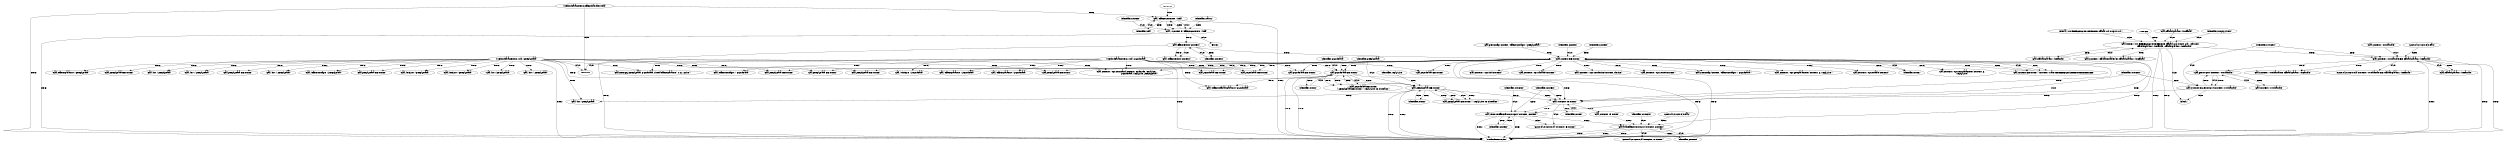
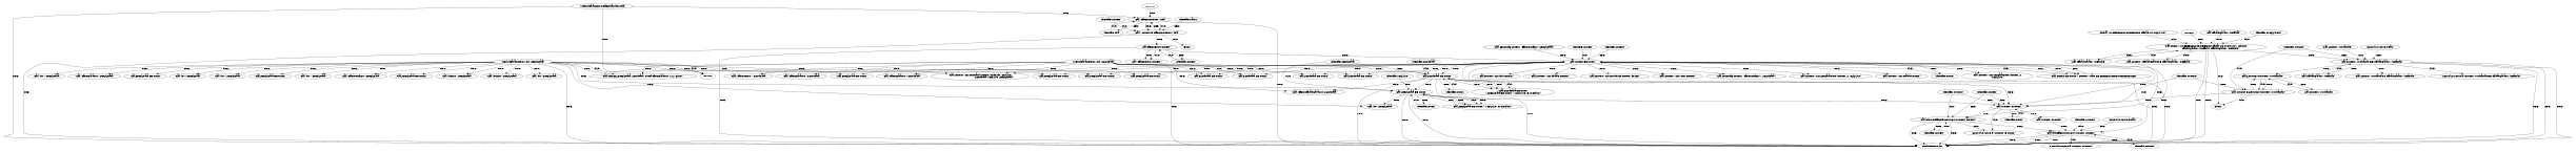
  digraph {
    edge [arrowhead=dot]
    n1 [label="(Call,remove_effect_from_output(out_ctxt, context))"]
    n2 [label="(Call,add_effect_to_output(out_ctxt, context))"]
    n3 [label="(MethodReturn,int)"]
    n4 [label="(Identifier,context)"]
    n5 [label="(ControlStructure,if (out_ctxt != NULL))"]
    n6 [label="(Identifier,context)"]
    n7 [label="(ControlStructure,if (out_ctxt != NULL))"]
    n8 [label="(Call,out_ctxt != NULL)"]
    n9 [label="(Call,out_ctxt != NULL)"]
    n10 [label="(Identifier,NULL)"]
    n11 [label="(Call,out_ctxt = get_output(context->out_handle))"]
    n12 [label="(Call,get_output(context->out_handle))"]
    n13 [label="(Block,)"]
    n14 [label="(Call,context->out_handle)"]
    n15 [label="(Call,context->out_handle == offload_param->ioHandle)"]
    n16 [label="(Call,offload_param->ioHandle)"]
    n17 [label="(Call,context->out_handle = offload_param->ioHandle)"]
    n18 [label="(ControlStructure,if (context->out_handle == offload_param->ioHandle))"]
    n19 [label="(Call,ALOGV(\"%s EFFECT_CMD_OFFLOAD offload %d output %d\", __func__,\n              offload_param->isOffload, offload_param->ioHandle))"]
    n20 [label="(Call,offload_param->ioHandle)"]
    n21 [label="(Call,context->offload_enabled = offload_param->isOffload)"]
    n22 [label="(Call,pReplyData == NULL)"]
    n23 [label="(Call,pReplyData == NULL || *replySize != sizeof(int))"]
    n24 [label="(Call,(int *)pReplyData)"]
    n25 [label="(Identifier,NULL)"]
    n26 [label="(MethodParameterIn,void *pReplyData)"]
    n27 [label="(Call,(int *)pReplyData)"]
    n28 [label="(Call,(int *) pReplyData)"]
    n29 [label="(Call,pReplyData == NULL)"]
    n30 [label="(Call,context->ops.command(context, cmdCode, cmdSize,\n                                          pCmdData, replySize, pReplyData))"]
    n31 [label="(Call,pReplyData == NULL)"]
    n32 [label="(Call,(int *) pReplyData)"]
    n33 [label="(Call,pReplyData == NULL)"]
    n34 [label="(Call,(effect_config_t *)pReplyData)"]
    n35 [label="(Call,pReplyData == NULL)"]
    n36 [label="(Call,pReplyData == NULL)"]
    n37 [label="(Call,(int32_t *)pReplyData)"]
    n38 [label="(Call,(int32_t *)pReplyData)"]
    n39 [label="(Call,(int *)pReplyData)"]
    n40 [label="(Call,pReplyData == NULL)"]
    n41 [label="(Call,memcpy(pReplyData, pCmdData, sizeof(effect_param_t) + q->psize))"]
    n42 [label="(Call,(int *) pReplyData)"]
    n43 [label="(Call,(effect_param_t *)pReplyData)"]
    n44 [label="(Call,pReplyData == NULL)"]
    1000100
    n46 [label="(Call,pCmdData == NULL)"]
    n47 [label="(Call,(effect_offload_param_t*)pCmdData)"]
    n48 [label="(Call,pCmdData == NULL\n || pReplyData == NULL || *replySize != sizeof(int))"]
    n49 [label="(Identifier,NULL)"]
    n50 [label="(MethodParameterIn,void *pCmdData)"]
    n51 [label="(Call,pCmdData == NULL)"]
    n52 [label="(Call,pCmdData == NULL)"]
    n53 [label="(Call,pCmdData == NULL)"]
-   n54 [label="(Call,(effect_config_t *) pCmdData)"]
-   n55 [label="(Call,(uint32_t *)pCmdData)"]
+   n54 [label="(Call,(effect_ctxt_t *) pCmdData)"]
    n56 [label="(Call,pCmdData == NULL)"]
    n57 [label="(Call,(effect_param_t *)pCmdData)"]
    n58 [label="(Call,(effect_param_t *)pCmdData)"]
    n59 [label="(Call,context == NULL)"]
    n60 [label="(Call,context->ops.set_device(context, device))"]
    n61 [label="(Call,context->ops.reset(context))"]
    n62 [label="(Call,set_config(context, (effect_config_t *) pCmdData))"]
    n63 [label="(Call,context->ops.get_parameter(context, p, replySize))"]
    n64 [label="(Call,context->ops.enable(context))"]
    n65 [label="(Identifier,NULL)"]
    n66 [label="(Call,context->ops.set_parameter(context, p,\n *replySize))"]
    n67 [label="(Call,context == NULL || context->state == EFFECT_STATE_UNINITIALIZED)"]
    n68 [label="(Call,context->ops.init(context))"]
    n69 [label="(Call,context->ops.disable(context))"]
    n70 [label="(Call,get_config(context, (effect_config_t *)pReplyData))"]
    n71 [label="(Call,effect_exists(context))"]
    n72 [label="(Call,!effect_exists(context))"]
    n73 [label="(Identifier,context)"]
    n74 [label="(Call,* context = (effect_context_t *)self)"]
    n75 [label="(Call,(effect_context_t *)self)"]
    n76 [label="(Block,)"]
    n77 [label="(Identifier,self)"]
    n78 [label="(MethodParameterIn,effect_handle_t self)"]
    n79 [label="(ControlStructure,break;)"]
    n80 [label="(Call,offload_param->isOffload)"]
    n81 [label="(Identifier,out_ctxt)"]
    n82 [label="(Identifier,context)"]
    n83 [label="(ControlStructure,break;)"]
    n84 [label="(Identifier,out_ctxt)"]
    n85 [label="(Identifier,__replySize__)"]
    n86 [label="(Identifier,pCmdData)"]
    n87 [label="(Identifier,context)"]
    n88 [label="(Identifier,status)"]
    n89 [label="(Identifier,context)"]
    n90 [label="(Identifier,pReplyData)"]
    n91 [label="(Call,context->out_handle)"]
    n92 [label="(Identifier,out_ctxt)"]
    n93 [label="(Literal,\"%s EFFECT_CMD_OFFLOAD offload %d output %d\")"]
    n94 [label="(Identifier,context)"]
    n95 [label="(Identifier,replySize)"]
    n96 [label="(Identifier,out_ctxt)"]
    1000622
    1000112
    n1 -> n2 [arrowhead=box label="DDG: "]
    n1 -> n3 [arrowhead=box label="DDG: "]
    n1 -> n3 [arrowhead=diamond label="DDG: "]
    n1 -> n4 [arrowhead=diamond label="CFG: "]
    n1 -> n5 [arrowhead=diamond label="AST: "]
    n2 -> n3 [arrowhead=box label="DDG: "]
    n2 -> n3 [arrowhead=diamond label="DDG: "]
    n2 -> n3 [label="DDG: "]
    n2 -> n6 [label="CFG: "]
    n2 -> n7 [arrowhead=box label="AST: "]
    n4 -> n1 [label="AST: "]
    n6 -> n2 [arrowhead=box label="AST: "]
    n8 -> n1 [label="DDG: "]
    n8 -> n5 [arrowhead=diamond label="AST: "]
    n8 -> n9 [arrowhead=box label="DDG: "]
    n8 -> n10 [arrowhead=diamond label="CFG: "]
    n9 -> n2 [arrowhead=diamond label="DDG: "]
    n10 -> n8 [label="AST: "]
    n11 -> n8 [arrowhead=diamond label="DDG: "]
    n11 -> n12 [arrowhead=diamond label="CFG: "]
    n11 -> n13 [label="AST: "]
    n12 -> n11 [label="AST: "]
    n12 -> n11 [label="DDG: "]
    n12 -> n14 [arrowhead=diamond label="CFG: "]
    n14 -> n12 [label="AST: "]
    n15 -> n3 [label="DDG: "]
    n15 -> n3 [arrowhead=diamond label="DDG: "]
    n15 -> n3 [label="DDG: "]
    n15 -> n12 [label="DDG: "]
    n15 -> n16 [arrowhead=diamond label="CFG: "]
    n15 -> n17 [arrowhead=box label="DDG: "]
    n15 -> n18 [arrowhead=diamond label="AST: "]
    n16 -> n15 [label="AST: "]
    n19 -> n3 [arrowhead=box label="DDG: "]
    n19 -> n3 [label="DDG: "]
    n19 -> n13 [arrowhead=diamond label="AST: "]
    n19 -> n15 [label="DDG: "]
    n19 -> n20 [label="CFG: "]
    n19 -> n21 [label="DDG: "]
    n20 -> n19 [arrowhead=diamond label="AST: "]
    n22 -> n3 [arrowhead=diamond label="DDG: "]
    n22 -> n3 [arrowhead=box label="DDG: "]
    n22 -> n8 [label="DDG: "]
    n22 -> n23 [arrowhead=diamond label="AST: "]
    n22 -> n23 [label="DDG: "]
    n22 -> n23 [arrowhead=box label="DDG: "]
    n22 -> n24 [arrowhead=diamond label="DDG: "]
    n22 -> n25 [arrowhead=diamond label="CFG: "]
    n23 -> n22 [arrowhead=box label="CFG: "]
    n25 -> n22 [label="AST: "]
    n26 -> n3 [arrowhead=diamond label="DDG: "]
    n26 -> n22 [arrowhead=diamond label="DDG: "]
    n26 -> n24 [arrowhead=box label="DDG: "]
    n26 -> n27 [arrowhead=box label="DDG: "]
    n26 -> n28 [arrowhead=diamond label="DDG: "]
    n26 -> n29 [label="DDG: "]
    n26 -> n30 [arrowhead=box label="DDG: "]
    n26 -> n31 [label="DDG: "]
    n26 -> n32 [arrowhead=diamond label="DDG: "]
    n26 -> n33 [label="DDG: "]
    n26 -> n34 [arrowhead=diamond label="DDG: "]
    n26 -> n35 [label="DDG: "]
    n26 -> n36 [label="DDG: "]
    n26 -> n37 [arrowhead=box label="DDG: "]
    n26 -> n38 [arrowhead=diamond label="DDG: "]
    n26 -> n39 [label="DDG: "]
    n26 -> n40 [label="DDG: "]
    n26 -> n41 [label="DDG: "]
    n26 -> n42 [arrowhead=diamond label="DDG: "]
    n26 -> n43 [arrowhead=diamond label="DDG: "]
    n26 -> n44 [arrowhead=diamond label="DDG: "]
    n26 -> 1000100 [label="AST: "]
    n46 -> n3 [label="DDG: "]
    n46 -> n3 [arrowhead=diamond label="DDG: "]
    n46 -> n8 [arrowhead=box label="DDG: "]
    n46 -> n22 [arrowhead=box label="DDG: "]
    n46 -> n47 [arrowhead=box label="DDG: "]
    n46 -> n48 [arrowhead=diamond label="AST: "]
    n46 -> n48 [arrowhead=box label="DDG: "]
    n46 -> n48 [arrowhead=box label="DDG: "]
    n46 -> n49 [label="CFG: "]
    n48 -> n46 [arrowhead=diamond label="CFG: "]
    n49 -> n46 [label="AST: "]
    n50 -> n3 [arrowhead=box label="DDG: "]
    n50 -> n30 [arrowhead=diamond label="DDG: "]
    n50 -> n41 [label="DDG: "]
    n50 -> 1000100 [label="AST: "]
    n50 -> n46 [label="DDG: "]
    n50 -> n47 [arrowhead=diamond label="DDG: "]
    n50 -> n51 [label="DDG: "]
    n50 -> n52 [arrowhead=diamond label="DDG: "]
    n50 -> n53 [label="DDG: "]
    n50 -> n54 [label="DDG: "]
-   n50 -> n55 [arrowhead=diamond label="DDG: "]
    n50 -> n56 [arrowhead=diamond label="DDG: "]
    n50 -> n57 [arrowhead=diamond label="DDG: "]
    n50 -> n58 [arrowhead=box label="DDG: "]
    n59 -> n1 [arrowhead=box label="DDG: "]
    n59 -> n2 [arrowhead=diamond label="DDG: "]
    n59 -> n3 [arrowhead=diamond label="DDG: "]
    n59 -> n3 [label="DDG: "]
    n59 -> n8 [arrowhead=diamond label="DDG: "]
    n59 -> n30 [arrowhead=diamond label="DDG: "]
    n59 -> n31 [label="DDG: "]
    n59 -> n33 [label="DDG: "]
    n59 -> n36 [label="DDG: "]
    n59 -> n40 [label="DDG: "]
    n59 -> n46 [arrowhead=diamond label="DDG: "]
    n59 -> n51 [label="DDG: "]
    n59 -> n52 [arrowhead=diamond label="DDG: "]
    n59 -> n53 [arrowhead=diamond label="DDG: "]
    n59 -> n56 [label="DDG: "]
    n59 -> n60 [label="DDG: "]
    n59 -> n61 [arrowhead=box label="DDG: "]
    n59 -> n62 [arrowhead=diamond label="DDG: "]
    n59 -> n63 [label="DDG: "]
    n59 -> n64 [label="DDG: "]
    n59 -> n65 [arrowhead=box label="CFG: "]
    n59 -> n66 [arrowhead=box label="DDG: "]
    n59 -> n67 [label="AST: "]
    n59 -> n67 [arrowhead=diamond label="DDG: "]
    n59 -> n67 [arrowhead=box label="DDG: "]
    n59 -> n68 [arrowhead=diamond label="DDG: "]
    n59 -> n69 [arrowhead=diamond label="DDG: "]
    n65 -> n59 [label="AST: "]
    n67 -> n59 [arrowhead=box label="CFG: "]
    n70 -> n59 [label="DDG: "]
    n71 -> n3 [arrowhead=diamond label="DDG: "]
    n71 -> n59 [label="DDG: "]
    n71 -> n72 [arrowhead=box label="AST: "]
    n71 -> n72 [arrowhead=diamond label="DDG: "]
    n71 -> n73 [arrowhead=box label="CFG: "]
    n73 -> n71 [arrowhead=box label="AST: "]
    n74 -> n3 [arrowhead=diamond label="DDG: "]
    n74 -> n71 [arrowhead=box label="DDG: "]
    n74 -> n75 [arrowhead=box label="CFG: "]
    n74 -> n76 [label="AST: "]
    n75 -> n3 [label="DDG: "]
    n75 -> n74 [arrowhead=diamond label="AST: "]
    n75 -> n74 [arrowhead=box label="DDG: "]
    n75 -> n77 [label="CFG: "]
    n77 -> n75 [arrowhead=box label="AST: "]
    n78 -> n3 [arrowhead=box label="DDG: "]
    n78 -> 1000100 [arrowhead=diamond label="AST: "]
    n78 -> n75 [arrowhead=diamond label="DDG: "]
    n79 -> n15 [arrowhead=diamond label="CFG: "]
    n80 -> n19 [label="AST: "]
    n81 -> n2 [label="AST: "]
    n82 -> n59 [arrowhead=diamond label="AST: "]
    n83 -> n2 [arrowhead=box label="CFG: "]
    n84 -> n1 [label="AST: "]
    n84 -> n8 [arrowhead=diamond label="CFG: "]
    n85 -> n19 [label="AST: "]
    n86 -> n46 [arrowhead=diamond label="AST: "]
    n87 -> n1 [arrowhead=diamond label="CFG: "]
    n87 -> n8 [label="CFG: "]
    n88 -> n74 [label="CFG: "]
    n89 -> n74 [arrowhead=box label="AST: "]
    n90 -> n22 [label="AST: "]
    n90 -> n46 [label="CFG: "]
    n91 -> n15 [arrowhead=box label="AST: "]
    n92 -> n11 [arrowhead=box label="AST: "]
    n92 -> n15 [arrowhead=box label="CFG: "]
    n93 -> n19 [label="AST: "]
    n94 -> n59 [arrowhead=diamond label="CFG: "]
    n95 -> n22 [label="CFG: "]
    n96 -> n8 [label="AST: "]
    n96 -> n11 [label="CFG: "]
    1000622 -> n19 [arrowhead=box label="CFG: "]
    1000112 -> n75 [arrowhead=box label="AST: "]
  }
